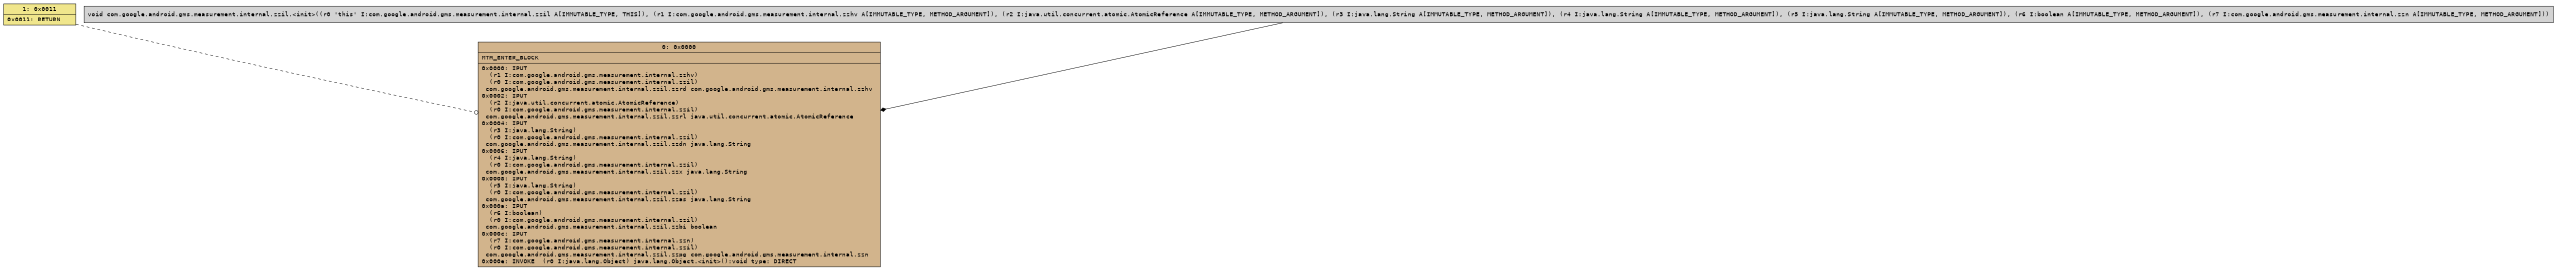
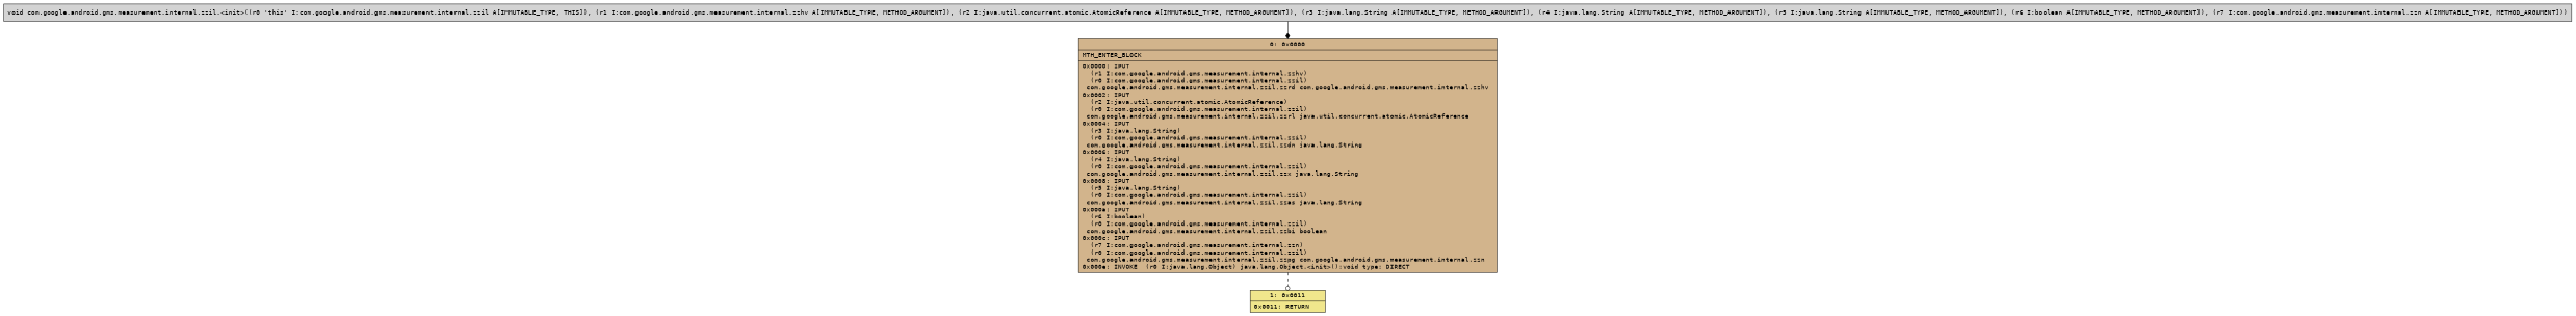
  digraph {
    fontname="DejaVu Sans Mono"
    node [shape=record style=filled fontname="DejaVu Sans Mono"]
    edge [fontname="DejaVu Sans Mono"]
    n1 [label="{0\:\ 0x0000|MTH_ENTER_BLOCK\l|0x0000: IPUT  \l  (r1 I:com.google.android.gms.measurement.internal.zzhv)\l  (r0 I:com.google.android.gms.measurement.internal.zzil)\l com.google.android.gms.measurement.internal.zzil.zzrd com.google.android.gms.measurement.internal.zzhv \l0x0002: IPUT  \l  (r2 I:java.util.concurrent.atomic.AtomicReference)\l  (r0 I:com.google.android.gms.measurement.internal.zzil)\l com.google.android.gms.measurement.internal.zzil.zzrl java.util.concurrent.atomic.AtomicReference \l0x0004: IPUT  \l  (r3 I:java.lang.String)\l  (r0 I:com.google.android.gms.measurement.internal.zzil)\l com.google.android.gms.measurement.internal.zzil.zzdn java.lang.String \l0x0006: IPUT  \l  (r4 I:java.lang.String)\l  (r0 I:com.google.android.gms.measurement.internal.zzil)\l com.google.android.gms.measurement.internal.zzil.zzx java.lang.String \l0x0008: IPUT  \l  (r5 I:java.lang.String)\l  (r0 I:com.google.android.gms.measurement.internal.zzil)\l com.google.android.gms.measurement.internal.zzil.zzas java.lang.String \l0x000a: IPUT  \l  (r6 I:boolean)\l  (r0 I:com.google.android.gms.measurement.internal.zzil)\l com.google.android.gms.measurement.internal.zzil.zzbi boolean \l0x000c: IPUT  \l  (r7 I:com.google.android.gms.measurement.internal.zzn)\l  (r0 I:com.google.android.gms.measurement.internal.zzil)\l com.google.android.gms.measurement.internal.zzil.zzpg com.google.android.gms.measurement.internal.zzn \l0x000e: INVOKE  (r0 I:java.lang.Object) java.lang.Object.\<init\>():void type: DIRECT \l}" fillcolor=tan]
    n2 [label="{1\:\ 0x0011|0x0011: RETURN   \l}" fillcolor=khaki]
    n3 [label="{void com.google.android.gms.measurement.internal.zzil.\<init\>((r0 'this' I:com.google.android.gms.measurement.internal.zzil A[IMMUTABLE_TYPE, THIS]), (r1 I:com.google.android.gms.measurement.internal.zzhv A[IMMUTABLE_TYPE, METHOD_ARGUMENT]), (r2 I:java.util.concurrent.atomic.AtomicReference A[IMMUTABLE_TYPE, METHOD_ARGUMENT]), (r3 I:java.lang.String A[IMMUTABLE_TYPE, METHOD_ARGUMENT]), (r4 I:java.lang.String A[IMMUTABLE_TYPE, METHOD_ARGUMENT]), (r5 I:java.lang.String A[IMMUTABLE_TYPE, METHOD_ARGUMENT]), (r6 I:boolean A[IMMUTABLE_TYPE, METHOD_ARGUMENT]), (r7 I:com.google.android.gms.measurement.internal.zzn A[IMMUTABLE_TYPE, METHOD_ARGUMENT])) }" fillcolor=lightgrey]
-   n2 -> n1 [style=dashed arrowhead=odot]
+   n1 -> n2 [style=dashed arrowhead=odot]
    n3 -> n1 [style=solid arrowhead=diamond]
  }
